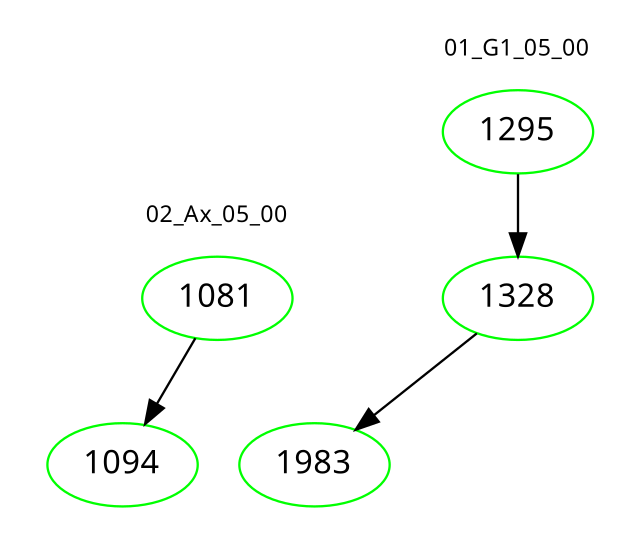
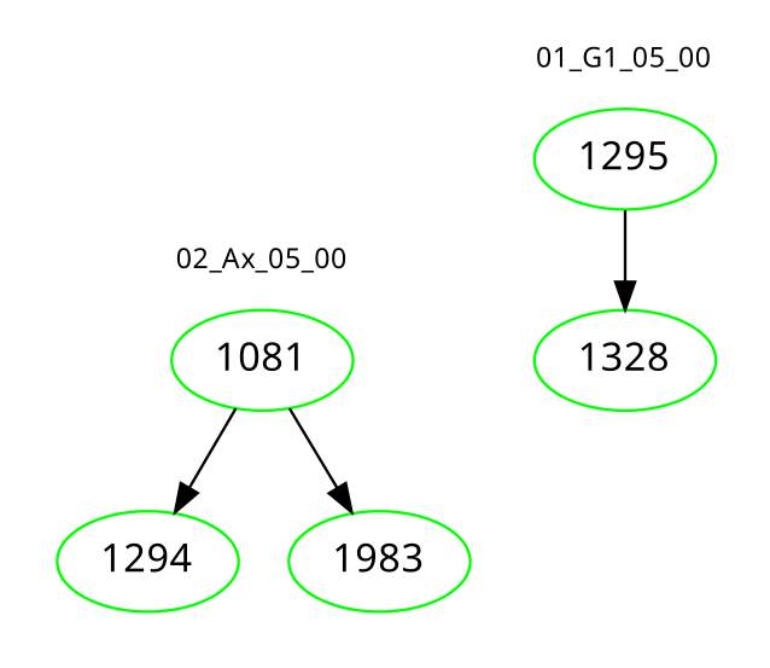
  digraph {
    fontname="Noto Sans"
    node [color=green fontname="Noto Sans"]
    edge [color=black fontname="Noto Sans"]
    n1 [label=1081]
-   n2 [label=1094]
+   n2 [label=1294]
    n3 [label=1983]
    n4 [label=1295]
    n5 [label=1328]
    subgraph cluster_1 {
      color=white
      fontsize=10
      label="02_Ax_05_00"
      n1
      n2
      n3
    }
    subgraph cluster_2 {
      color=white
      fontsize=10
      label="01_G1_05_00"
      n4
      n5
    }
    n1 -> n2
-   n5 -> n3
+   n1 -> n3
    n4 -> n5
  }
